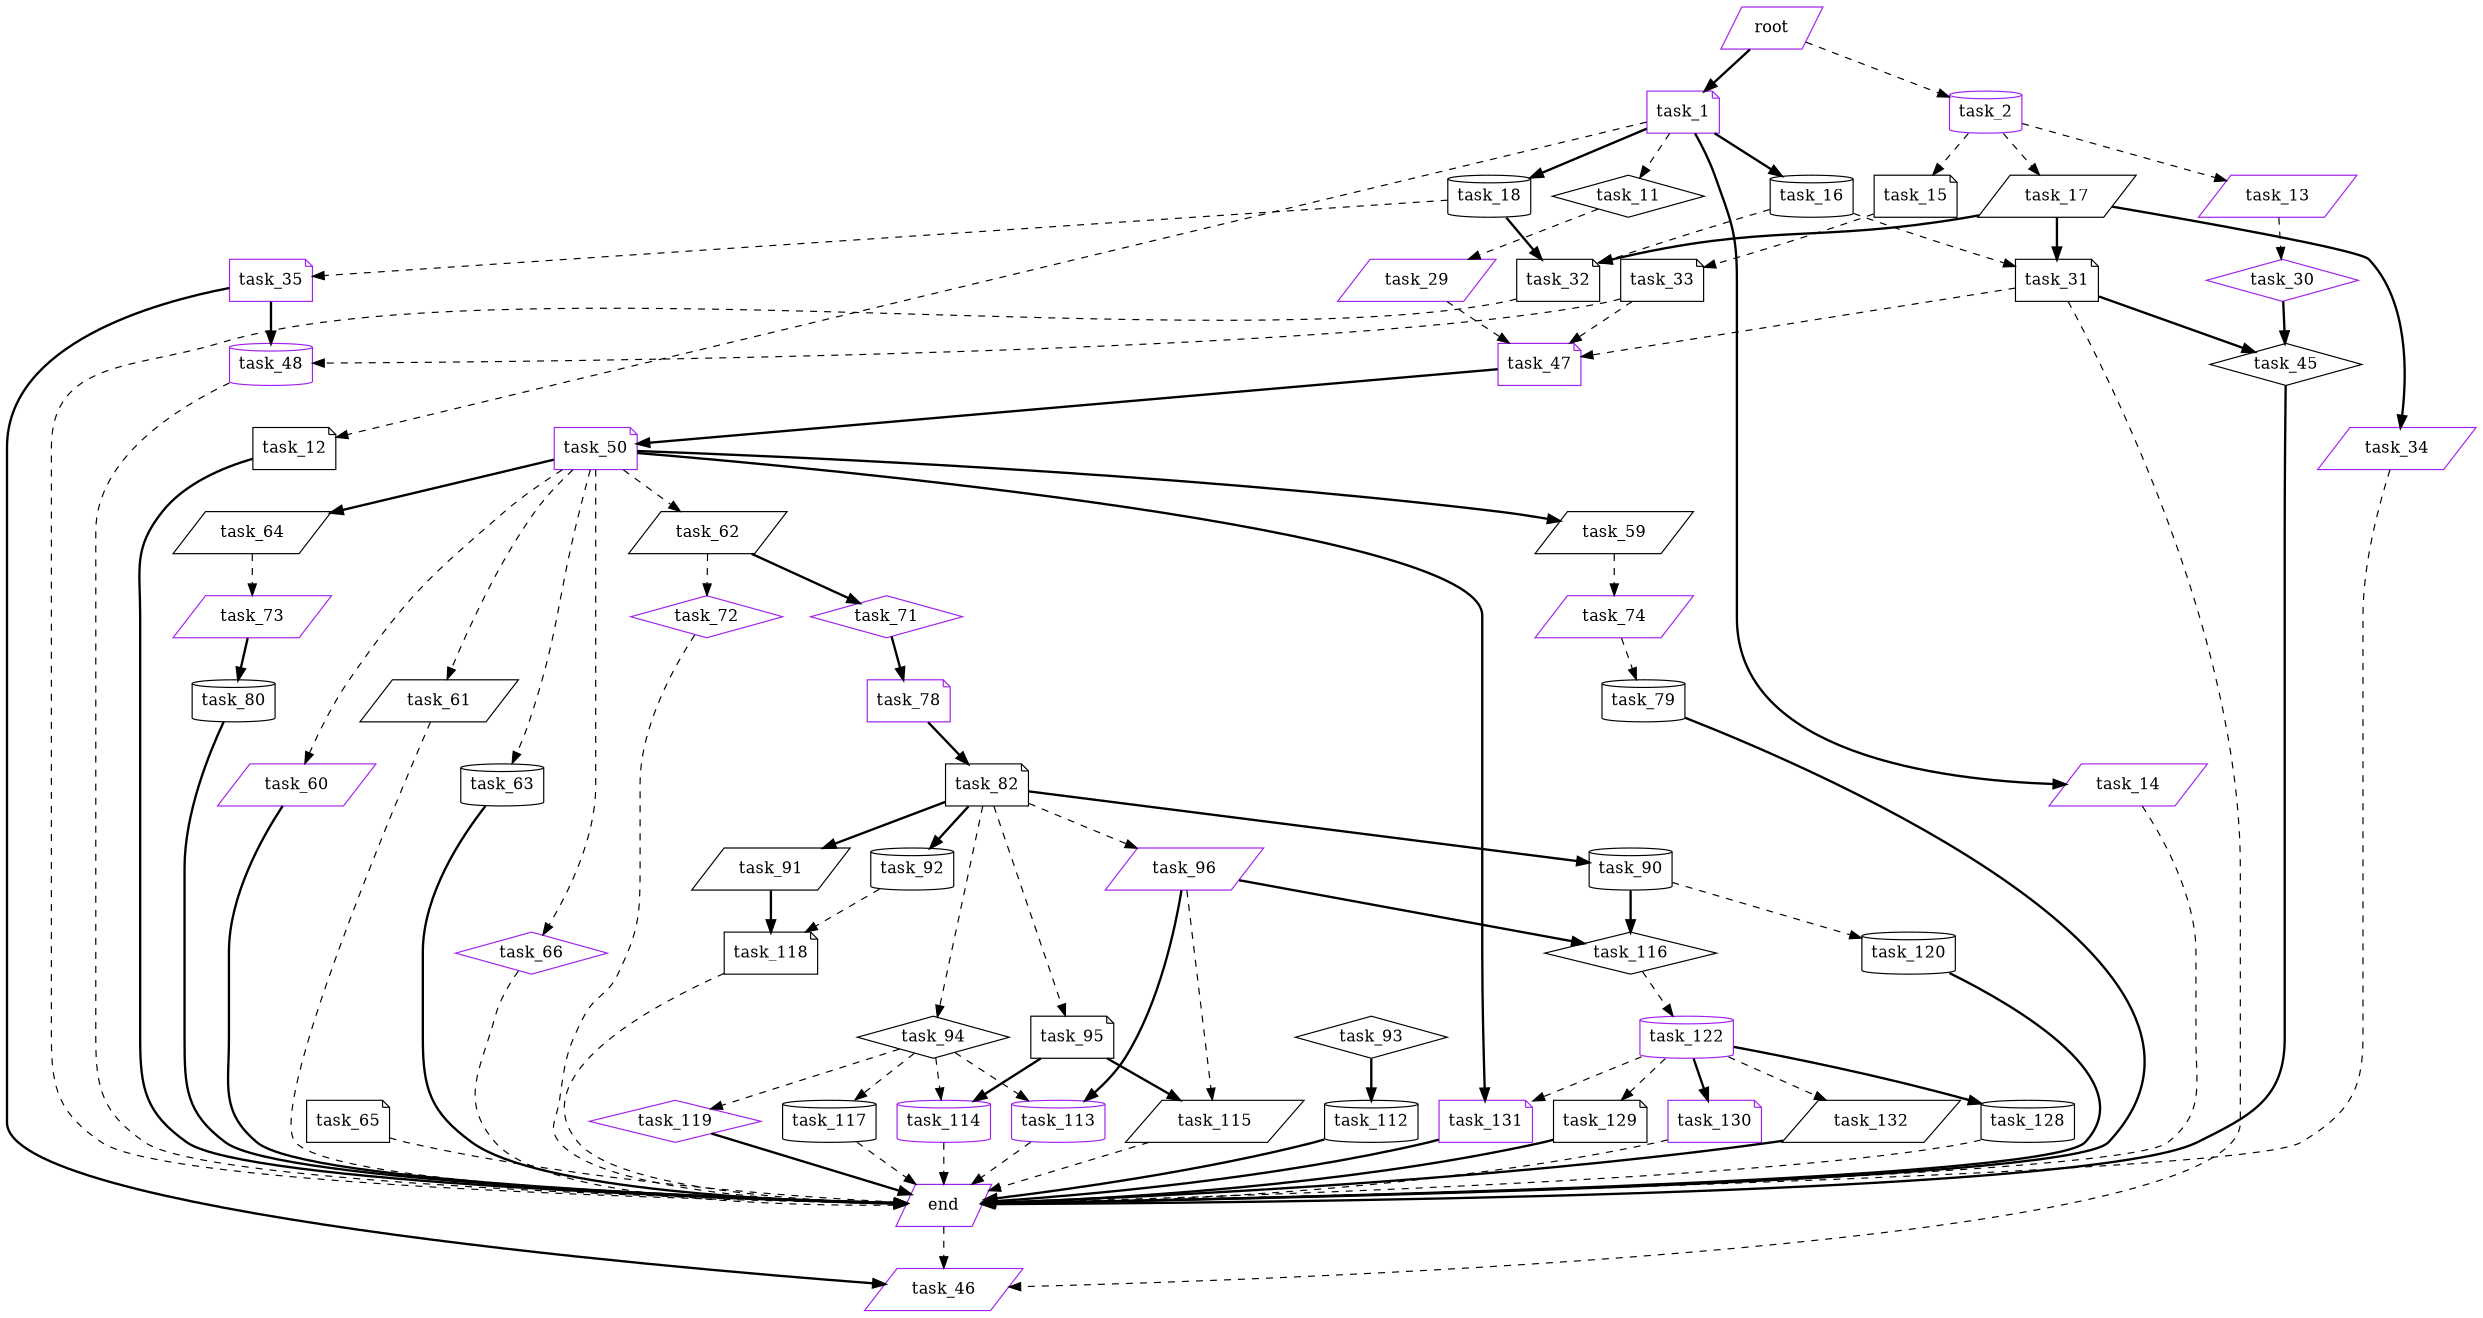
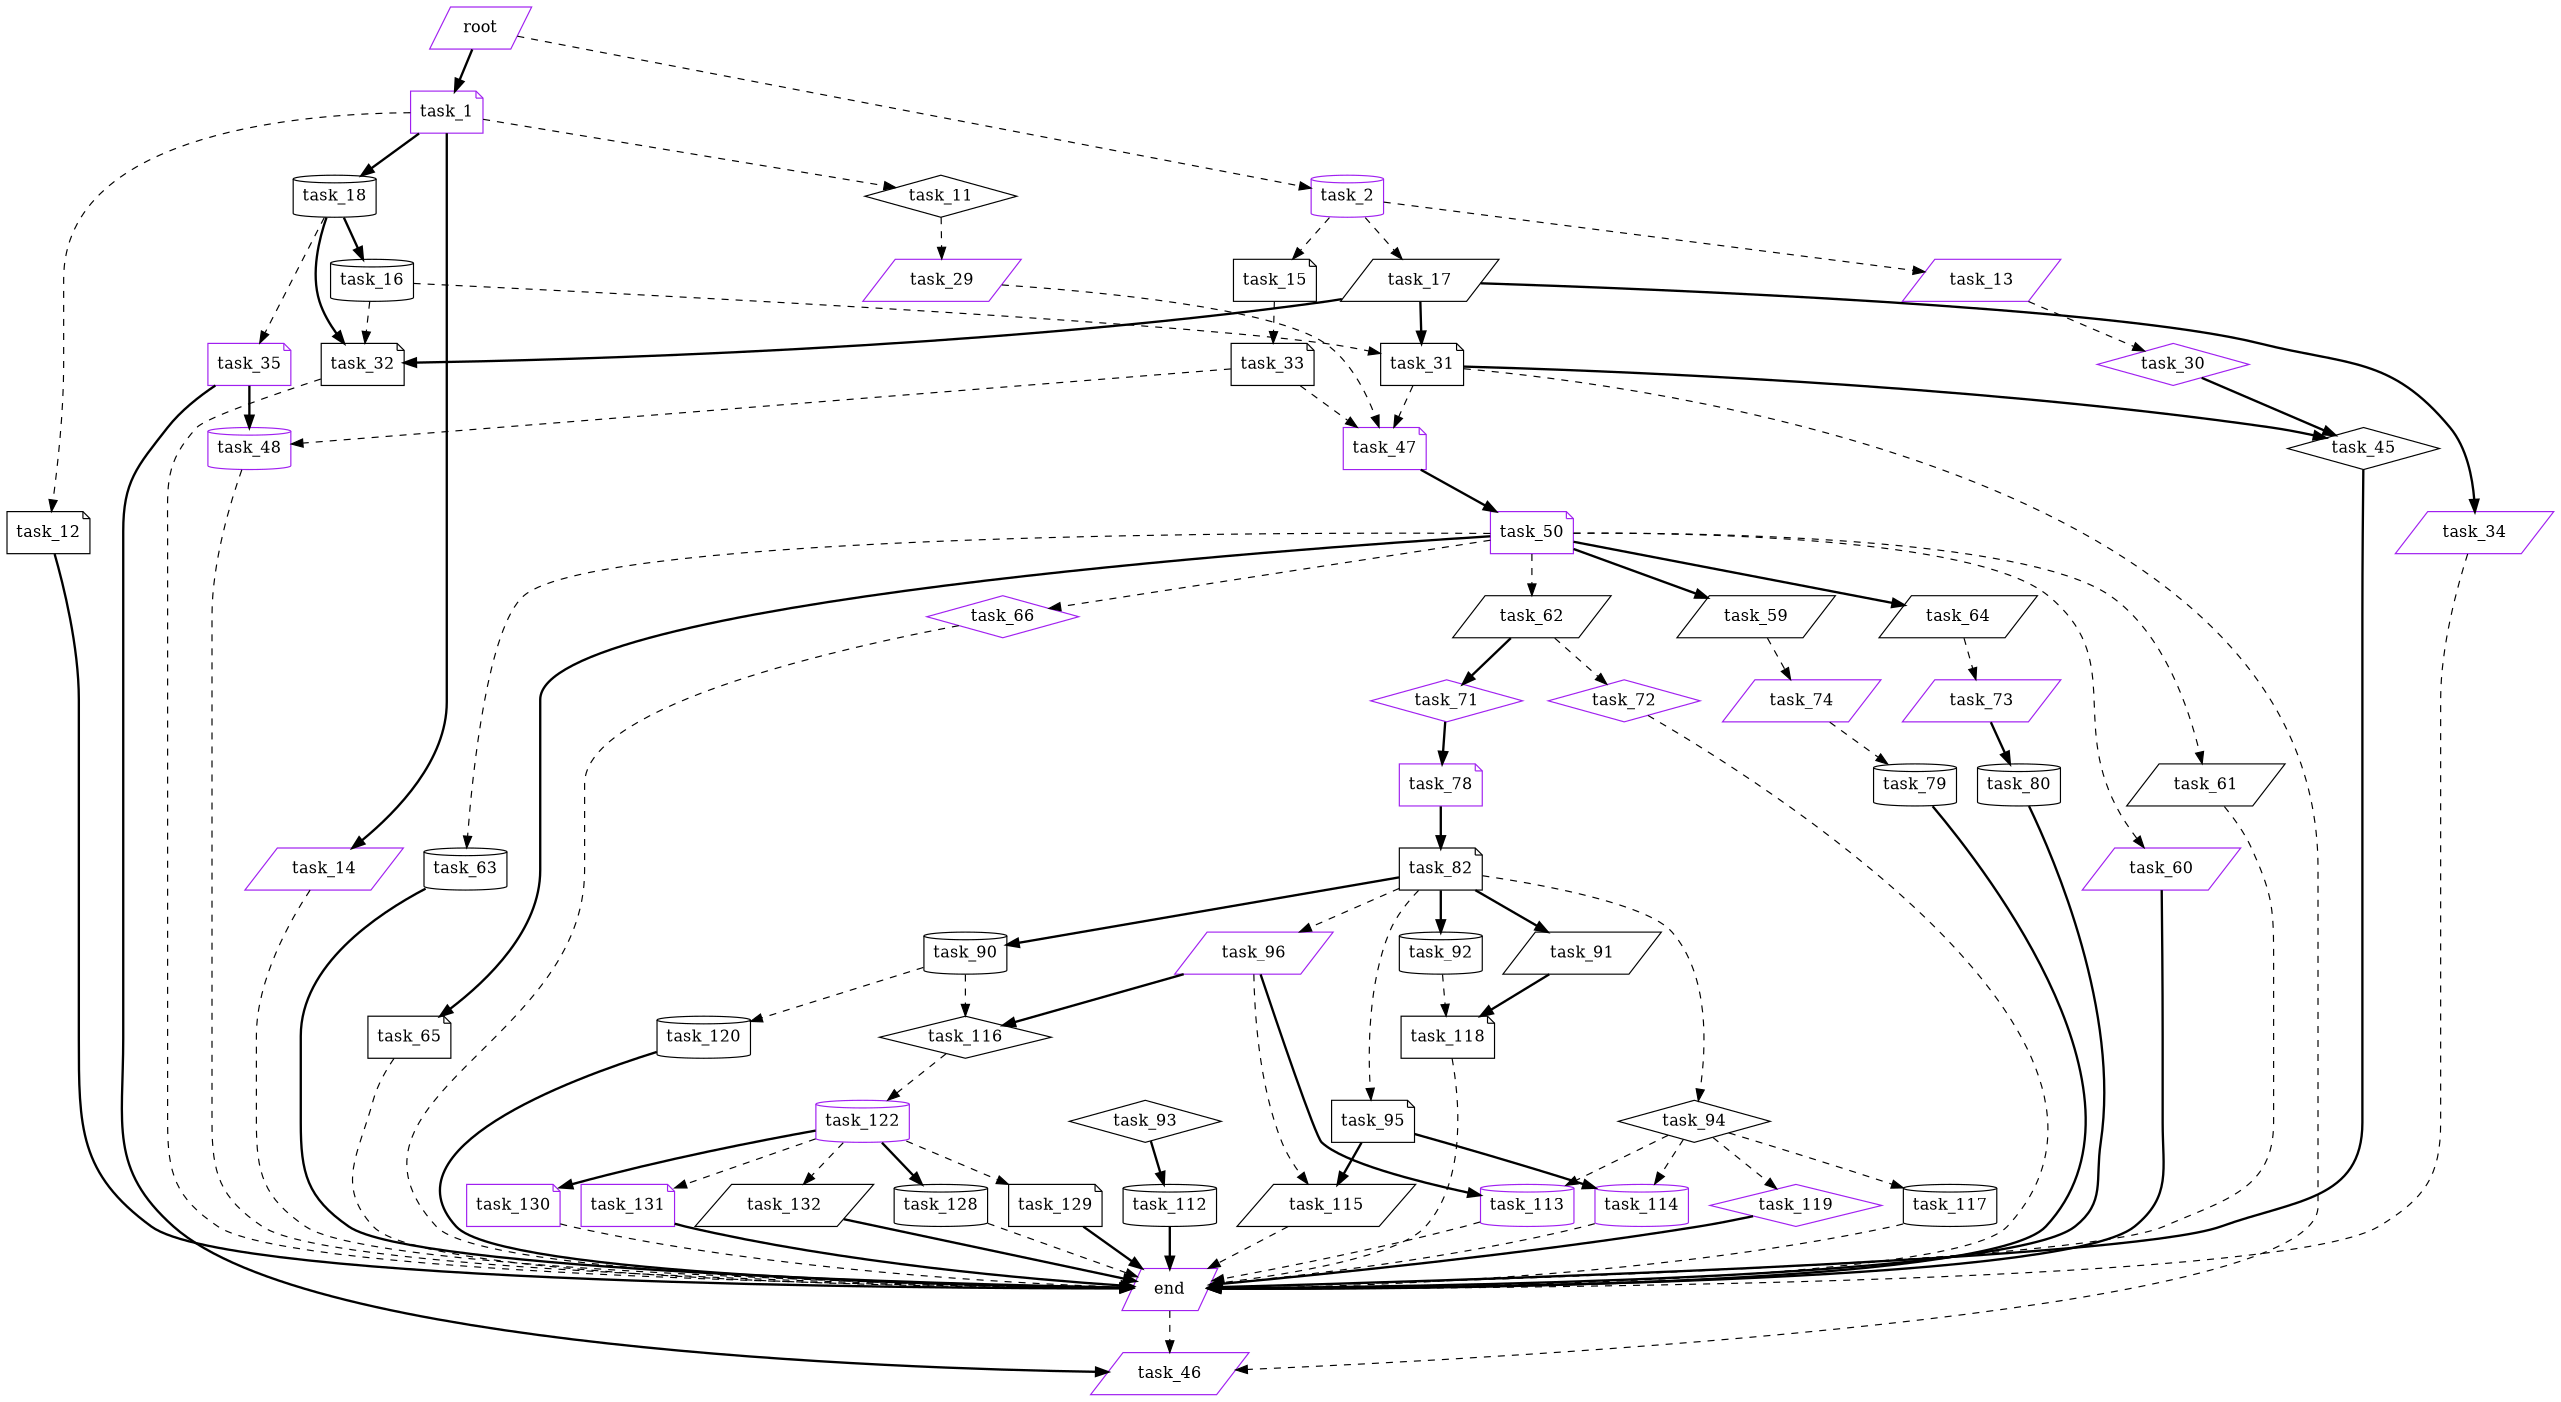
  digraph {
    node [color=black shape=parallelogram]
    edge [style=dashed]
    root [color=purple]
    task_1 [color=purple shape=note]
    task_2 [color=purple shape=cylinder]
    task_11 [shape=diamond]
    task_12 [shape=note]
    task_14 [color=purple]
    task_16 [shape=cylinder]
    task_18 [shape=cylinder]
    task_13 [color=purple]
    task_15 [shape=note]
    task_17
    task_29 [color=purple]
    end [color=purple]
    task_31 [shape=note]
    task_32 [shape=note]
    task_35 [color=purple shape=note]
    task_30 [color=purple shape=diamond]
    task_33 [shape=note]
    task_34 [color=purple]
    task_47 [color=purple shape=note]
    task_46 [color=purple]
    task_45 [shape=diamond]
    task_48 [color=purple shape=cylinder]
    task_50 [color=purple shape=note]
    task_59
    task_60 [color=purple]
    task_61
    task_62
    task_63 [shape=cylinder]
    task_64
    task_65 [shape=note]
    task_66 [color=purple shape=diamond]
    task_74 [color=purple]
    task_71 [color=purple shape=diamond]
    task_72 [color=purple shape=diamond]
    task_73 [color=purple]
    task_79 [shape=cylinder]
    task_78 [color=purple shape=note]
    task_80 [shape=cylinder]
    task_82 [shape=note]
    task_90 [shape=cylinder]
    task_91
    task_92 [shape=cylinder]
    task_94 [shape=diamond]
    task_95 [shape=note]
    task_96 [color=purple]
    task_116 [shape=diamond]
    task_120 [shape=cylinder]
    task_118 [shape=note]
    task_93 [shape=diamond]
    task_112 [shape=cylinder]
    task_113 [color=purple shape=cylinder]
    task_114 [color=purple shape=cylinder]
    task_117 [shape=cylinder]
    task_119 [color=purple shape=diamond]
    task_115
    task_122 [color=purple shape=cylinder]
    task_128 [shape=cylinder]
    task_129 [shape=note]
    task_130 [color=purple shape=note]
    task_131 [color=purple shape=note]
    task_132
    root -> task_1 [style=bold]
    root -> task_2
    task_1 -> task_11
    task_1 -> task_12
    task_1 -> task_14 [style=bold]
-   task_1 -> task_16 [style=bold]
+   task_18 -> task_16 [style=bold]
    task_1 -> task_18 [style=bold]
    task_2 -> task_13
    task_2 -> task_15
    task_2 -> task_17
    task_11 -> task_29
    task_12 -> end [style=bold]
    task_14 -> end
    task_16 -> task_31
    task_16 -> task_32
    task_18 -> task_32 [style=bold]
    task_18 -> task_35
    task_13 -> task_30
    task_15 -> task_33
    task_17 -> task_31 [style=bold]
    task_17 -> task_32 [style=bold]
    task_17 -> task_34 [style=bold]
    task_29 -> task_47
    end -> task_46
    task_31 -> task_47
    task_31 -> task_46
    task_31 -> task_45 [style=bold]
    task_32 -> end
    task_35 -> task_46 [style=bold]
    task_35 -> task_48 [style=bold]
    task_30 -> task_45 [style=bold]
    task_33 -> task_47
    task_33 -> task_48
    task_34 -> end
    task_47 -> task_50 [style=bold]
    task_45 -> end [style=bold]
    task_48 -> end
    task_50 -> task_59 [style=bold]
    task_50 -> task_60
    task_50 -> task_61
    task_50 -> task_62
    task_50 -> task_63
    task_50 -> task_64 [style=bold]
-   task_50 -> task_131 [style=bold]
+   task_50 -> task_65 [style=bold]
    task_50 -> task_66
    task_59 -> task_74
    task_60 -> end [style=bold]
    task_61 -> end
    task_62 -> task_71 [style=bold]
    task_62 -> task_72
    task_63 -> end [style=bold]
    task_64 -> task_73
    task_65 -> end
    task_66 -> end
    task_74 -> task_79
    task_71 -> task_78 [style=bold]
    task_72 -> end
    task_73 -> task_80 [style=bold]
    task_79 -> end [style=bold]
    task_78 -> task_82 [style=bold]
    task_80 -> end [style=bold]
    task_82 -> task_90 [style=bold]
    task_82 -> task_91 [style=bold]
    task_82 -> task_92 [style=bold]
    task_82 -> task_94
    task_82 -> task_95
    task_82 -> task_96
-   task_90 -> task_116 [style=bold]
+   task_90 -> task_116
    task_90 -> task_120
    task_91 -> task_118 [style=bold]
    task_92 -> task_118
    task_94 -> task_113
    task_94 -> task_114
    task_94 -> task_117
    task_94 -> task_119
    task_95 -> task_114 [style=bold]
    task_95 -> task_115 [style=bold]
    task_96 -> task_116 [style=bold]
    task_96 -> task_113 [style=bold]
    task_96 -> task_115
    task_116 -> task_122
    task_120 -> end [style=bold]
    task_118 -> end
    task_93 -> task_112 [style=bold]
    task_112 -> end [style=bold]
    task_113 -> end
    task_114 -> end
    task_117 -> end
    task_119 -> end [style=bold]
    task_115 -> end
    task_122 -> task_128 [style=bold]
    task_122 -> task_129
    task_122 -> task_130 [style=bold]
    task_122 -> task_131
    task_122 -> task_132
    task_128 -> end
    task_129 -> end [style=bold]
    task_130 -> end
    task_131 -> end [style=bold]
    task_132 -> end [style=bold]
  }
